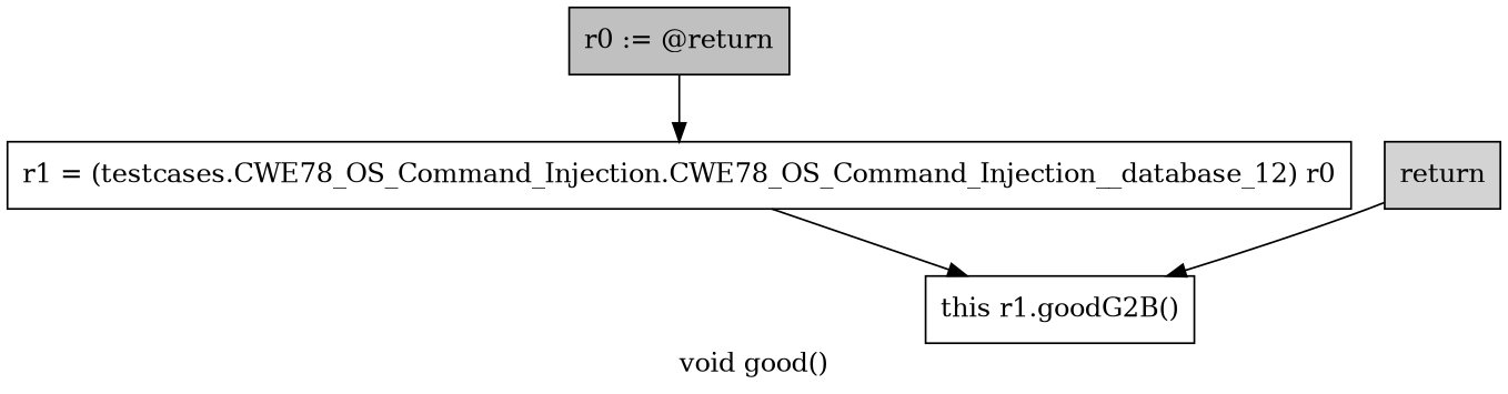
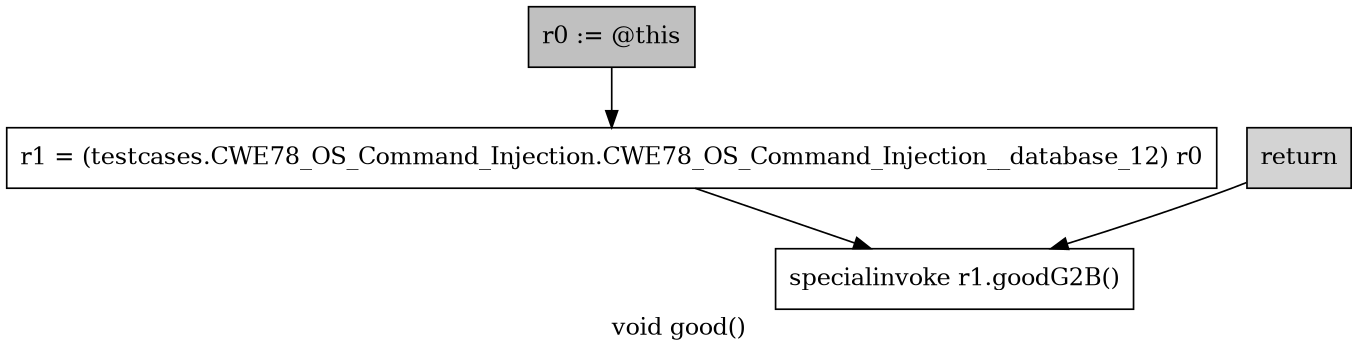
  digraph {
    label="void good()"
    node [shape=box]
-   n1 [fillcolor=gray label="r0 := @return" style=filled]
+   n1 [fillcolor=gray label="r0 := @this" style=filled]
    n2 [label="r1 = (testcases.CWE78_OS_Command_Injection.CWE78_OS_Command_Injection__database_12) r0"]
-   n3 [label="this r1.goodG2B()"]
+   n3 [label="specialinvoke r1.goodG2B()"]
    n4 [fillcolor=lightgray label=return style=filled]
    n1 -> n2
    n2 -> n3
    n4 -> n3
  }
